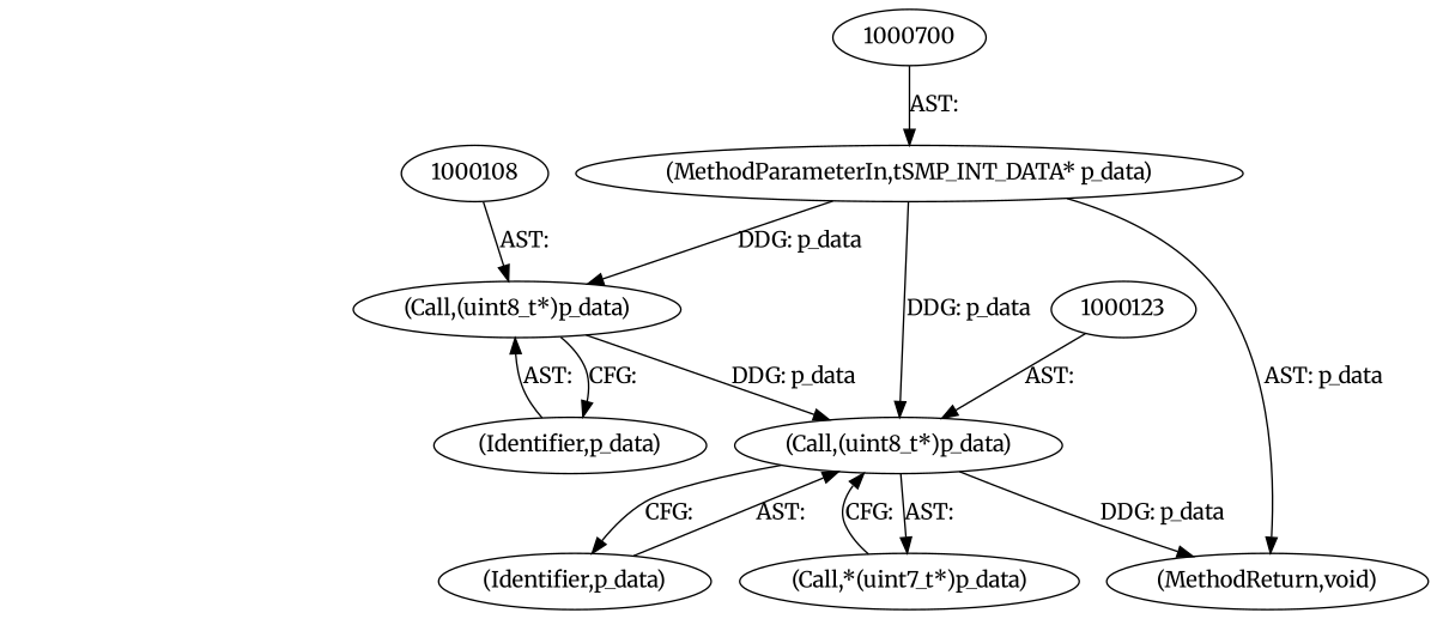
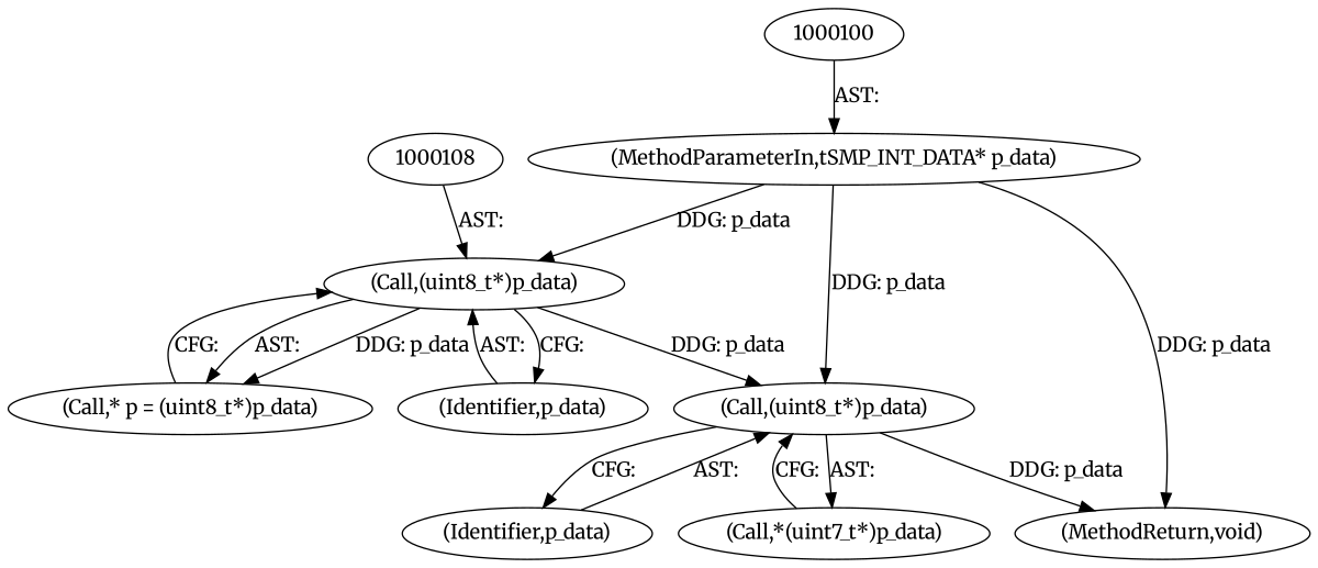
  digraph {
    fontname=Merriweather
    node [fontname=Merriweather]
    edge [fontname=Merriweather]
    n1 [label="(Call,(uint8_t*)p_data)"]
    n2 [label="(MethodReturn,void)"]
    n3 [label="(Call,*(uint7_t*)p_data)"]
    n4 [label="(Identifier,p_data)"]
    n5 [label="(Call,(uint8_t*)p_data)"]
+   n6 [label="(Call,* p = (uint8_t*)p_data)"]
    n7 [label="(Identifier,p_data)"]
    n8 [label="(MethodParameterIn,tSMP_INT_DATA* p_data)"]
-   1000100 [label=1000700]
-   1000123
+   1000100
    1000108
    n1 -> n2 [label="DDG: p_data"]
    n1 -> n3 [label="AST: "]
    n1 -> n4 [label="CFG: "]
    n3 -> n1 [label="CFG: "]
    n4 -> n1 [label="AST: "]
    n5 -> n1 [label="DDG: p_data"]
+   n5 -> n6 [label="AST: "]
+   n5 -> n6 [label="DDG: p_data"]
    n5 -> n7 [label="CFG: "]
+   n6 -> n5 [label="CFG: "]
    n7 -> n5 [label="AST: "]
    n8 -> n1 [label="DDG: p_data"]
-   n8 -> n2 [label="AST: p_data"]
+   n8 -> n2 [label="DDG: p_data"]
    n8 -> n5 [label="DDG: p_data"]
    1000100 -> n8 [label="AST: "]
-   1000123 -> n1 [label="AST: "]
    1000108 -> n5 [label="AST: "]
  }
